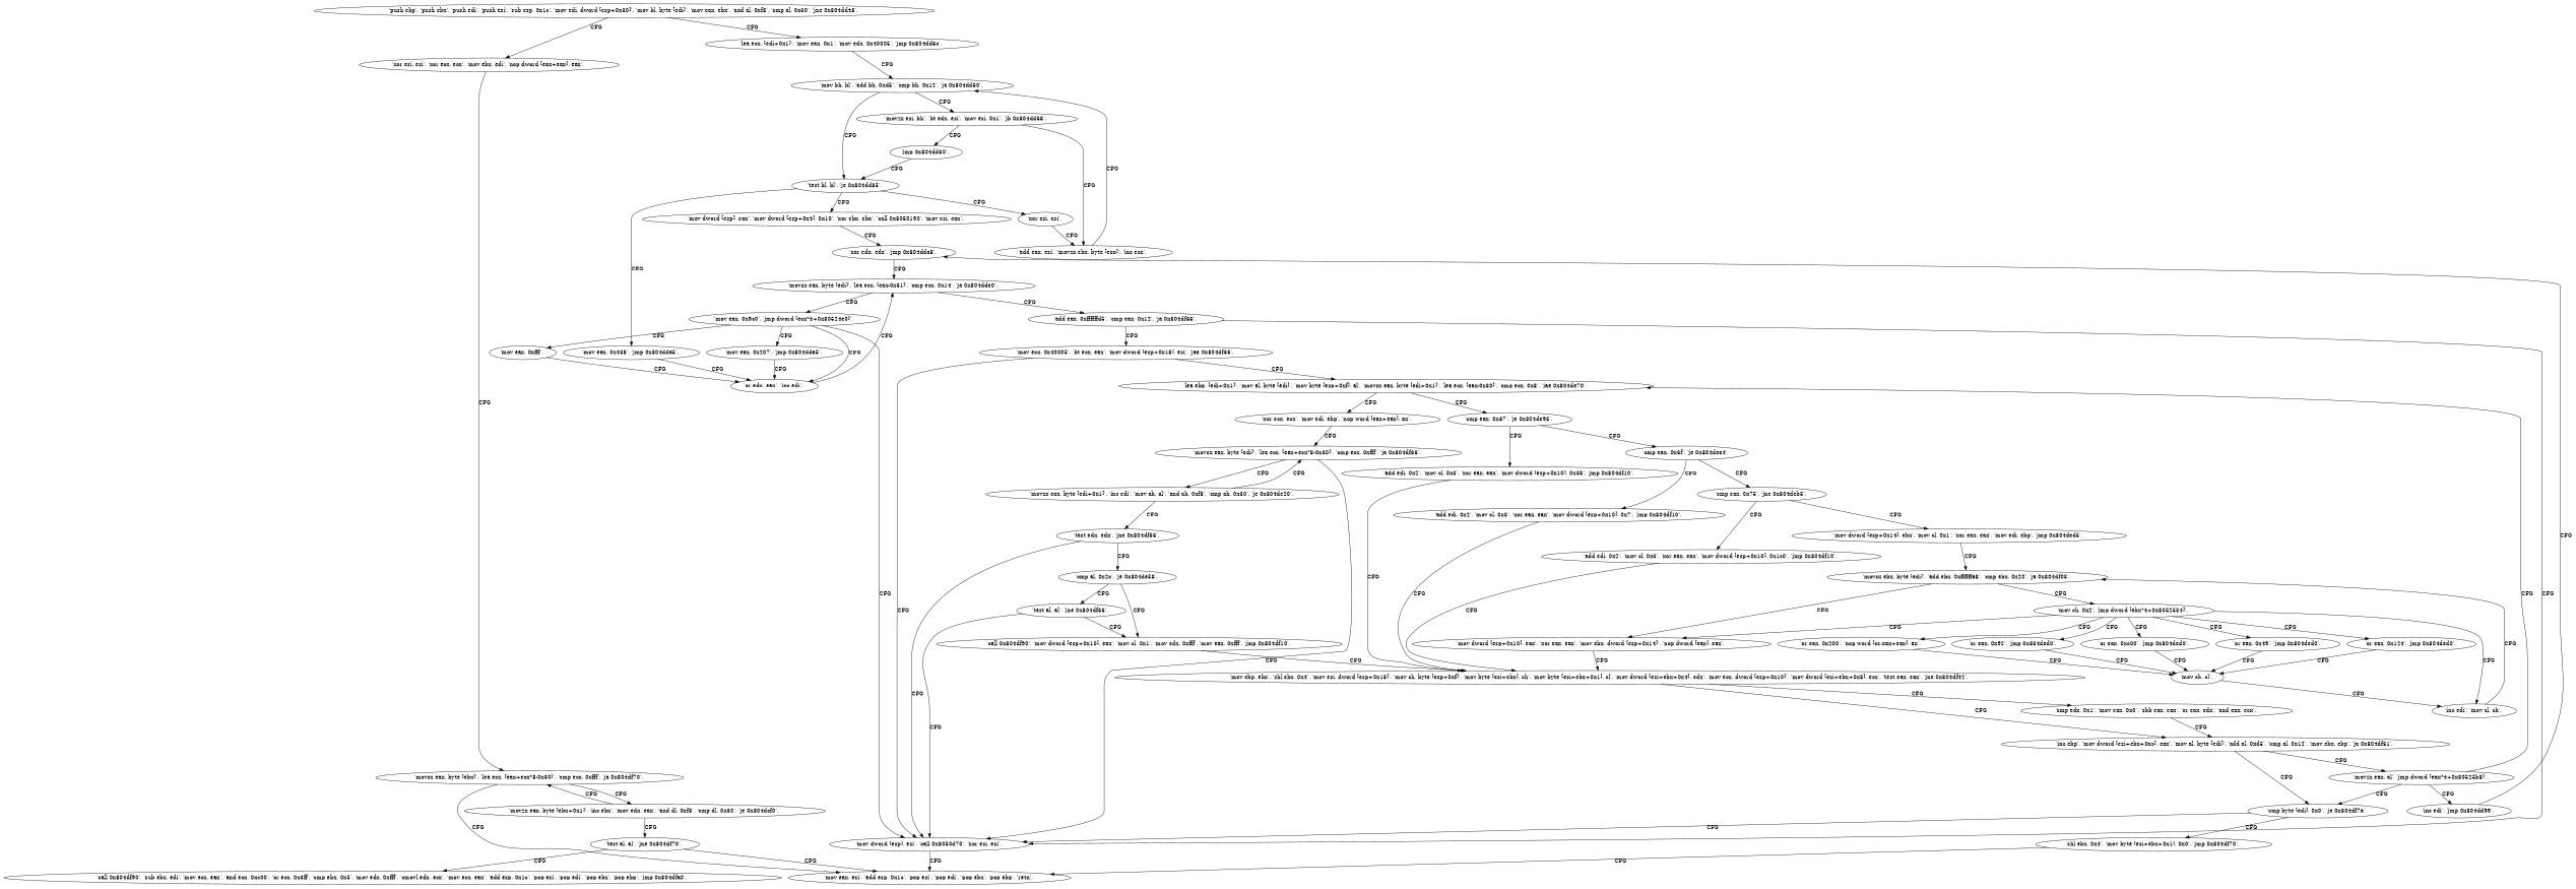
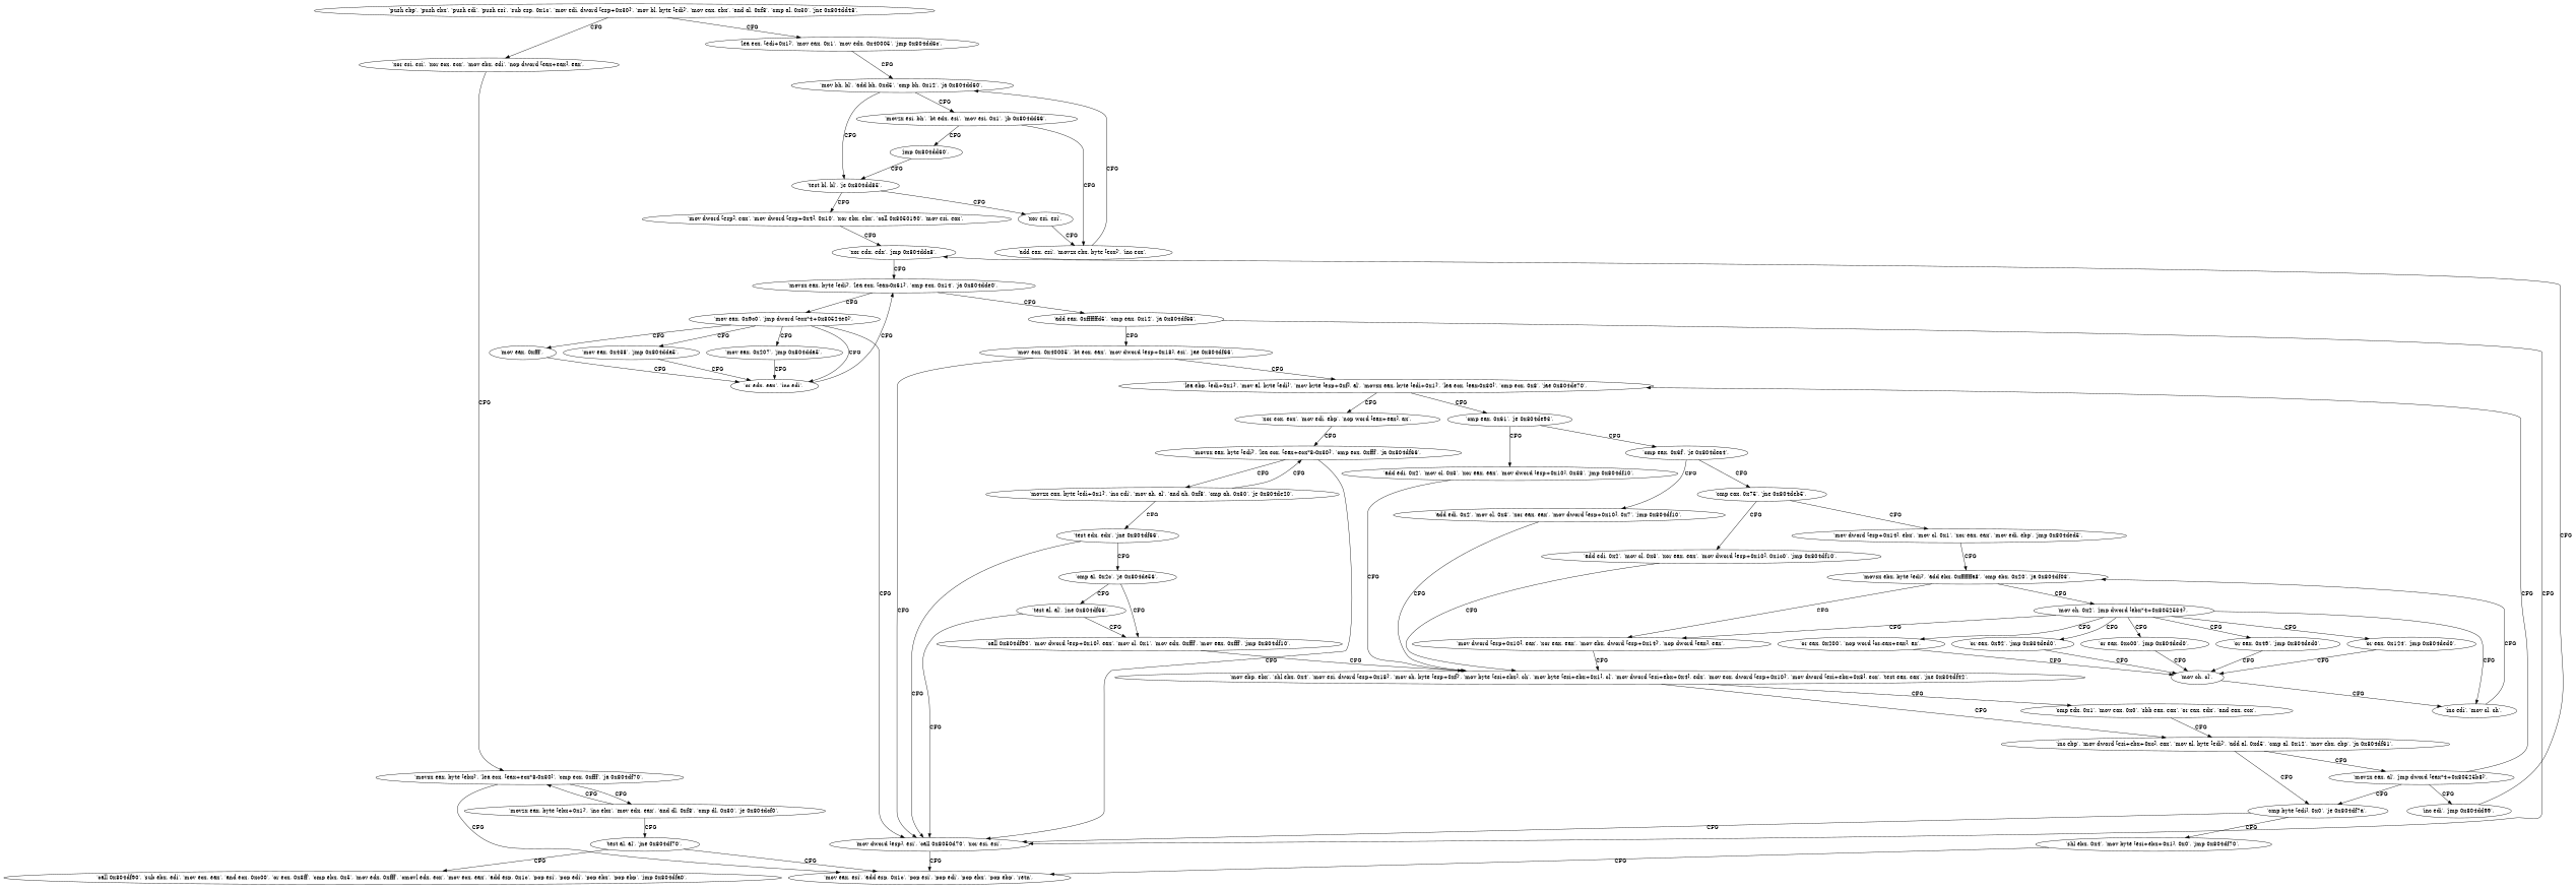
  digraph {
    n1 [label="'push ebp', 'push ebx', 'push edi', 'push esi', 'sub esp, 0x1c', 'mov edi, dword [esp+0x30]', 'mov bl, byte [edi]', 'mov eax, ebx', 'and al, 0xf8', 'cmp al, 0x30', 'jne 0x804dd48', "]
    n2 [label="'lea ecx, [edi+0x1]', 'mov eax, 0x1', 'mov edx, 0x40005', 'jmp 0x804dd6c', "]
    n3 [label="'xor esi, esi', 'xor ecx, ecx', 'mov ebx, edi', 'nop dword [eax+eax], eax', "]
    n4 [label="'mov bh, bl', 'add bh, 0xd5', 'cmp bh, 0x12', 'ja 0x804dd60', "]
    n5 [label="'movsx eax, byte [ebx]', 'lea ecx, [eax+ecx*8-0x30]', 'cmp ecx, 0xfff', 'ja 0x804df70', "]
    n6 [label="'test bl, bl', 'je 0x804dd85', "]
    n7 [label="'movzx esi, bh', 'bt edx, esi', 'mov esi, 0x1', 'jb 0x804dd66', "]
    n8 [label="'mov eax, esi', 'add esp, 0x1c', 'pop esi', 'pop edi', 'pop ebx', 'pop ebp', 'retn', "]
    n9 [label="'movzx eax, byte [ebx+0x1]', 'inc ebx', 'mov edx, eax', 'and dl, 0xf8', 'cmp dl, 0x30', 'je 0x804dcf0', "]
    n10 [label="'mov dword [esp], eax', 'mov dword [esp+0x4], 0x10', 'xor ebx, ebx', 'call 0x8050190', 'mov esi, eax', "]
    n11 [label="'xor esi, esi', "]
    n12 [label="'add eax, esi', 'movzx ebx, byte [ecx]', 'inc ecx', "]
    n13 [label="'jmp 0x804dd60', "]
    n14 [label="'test al, al', 'jne 0x804df70', "]
    n15 [label="'xor edx, edx', 'jmp 0x804dda8', "]
    n16 [label="'call 0x804df90', 'sub ebx, edi', 'mov ecx, eax', 'and ecx, 0xc00', 'or ecx, 0x3ff', 'cmp ebx, 0x5', 'mov edx, 0xfff', 'cmovl edx, ecx', 'mov ecx, eax', 'add esp, 0x1c', 'pop esi', 'pop edi', 'pop ebx', 'pop ebp', 'jmp 0x804dfa0', "]
    n17 [label="'movsx eax, byte [edi]', 'lea ecx, [eax-0x61]', 'cmp ecx, 0x14', 'ja 0x804dde0', "]
    n18 [label="'add eax, 0xffffffd5', 'cmp eax, 0x12', 'ja 0x804df66', "]
    n19 [label="'mov eax, 0x9c0', 'jmp dword [ecx*4+0x80524e0]', "]
    n20 [label="'mov dword [esp], esi', 'call 0x8050d70', 'xor esi, esi', "]
    n21 [label="'mov ecx, 0x40005', 'bt ecx, eax', 'mov dword [esp+0x18], esi', 'jae 0x804df66', "]
    n22 [label="'mov eax, 0xfff', "]
    n23 [label="'or edx, eax', 'inc edi', "]
    n24 [label="'mov eax, 0x438', 'jmp 0x804dda5', "]
    n25 [label="'mov eax, 0x207', 'jmp 0x804dda5', "]
    n26 [label="'lea ebp, [edi+0x1]', 'mov al, byte [edi]', 'mov byte [esp+0xf], al', 'movsx eax, byte [edi+0x1]', 'lea ecx, [eax-0x30]', 'cmp ecx, 0x8', 'jae 0x804de70', "]
-   n27 [label="'cmp eax, 0x67', 'je 0x804de93', "]
+   n27 [label="'cmp eax, 0x61', 'je 0x804de93',"]
    n28 [label="'xor ecx, ecx', 'mov edi, ebp', 'nop word [eax+eax], ax', "]
    n29 [label="'add edi, 0x2', 'mov cl, 0x3', 'xor eax, eax', 'mov dword [esp+0x10], 0x38', 'jmp 0x804df10', "]
    n30 [label="'cmp eax, 0x6f', 'je 0x804dea4', "]
    n31 [label="'movsx eax, byte [edi]', 'lea ecx, [eax+ecx*8-0x30]', 'cmp ecx, 0xfff', 'ja 0x804df66', "]
    n32 [label="'mov ebp, ebx', 'shl ebx, 0x4', 'mov esi, dword [esp+0x18]', 'mov ch, byte [esp+0xf]', 'mov byte [esi+ebx], ch', 'mov byte [esi+ebx+0x1], cl', 'mov dword [esi+ebx+0x4], edx', 'mov ecx, dword [esp+0x10]', 'mov dword [esi+ebx+0x8], ecx', 'test eax, eax', 'jne 0x804df42', "]
    n33 [label="'add edi, 0x2', 'mov cl, 0x3', 'xor eax, eax', 'mov dword [esp+0x10], 0x7', 'jmp 0x804df10', "]
    n34 [label="'cmp eax, 0x75', 'jne 0x804deb5', "]
    n35 [label="'movzx eax, byte [edi+0x1]', 'inc edi', 'mov ah, al', 'and ah, 0xf8', 'cmp ah, 0x30', 'je 0x804de20', "]
    n36 [label="'inc ebp', 'mov dword [esi+ebx+0xc], eax', 'mov al, byte [edi]', 'add al, 0xd5', 'cmp al, 0x12', 'mov ebx, ebp', 'ja 0x804df61', "]
    n37 [label="'cmp edx, 0x1', 'mov eax, 0x0', 'sbb eax, eax', 'or eax, edx', 'and eax, ecx', "]
    n38 [label="'mov dword [esp+0x14], ebx', 'mov cl, 0x1', 'xor eax, eax', 'mov edi, ebp', 'jmp 0x804ded5', "]
    n39 [label="'add edi, 0x2', 'mov cl, 0x3', 'xor eax, eax', 'mov dword [esp+0x10], 0x1c0', 'jmp 0x804df10', "]
    n40 [label="'test edx, edx', 'jne 0x804df66', "]
    n41 [label="'cmp byte [edi], 0x0', 'je 0x804df7a', "]
    n42 [label="'movzx eax, al', 'jmp dword [eax*4+0x80525b8]', "]
    n43 [label="'movsx ebx, byte [edi]', 'add ebx, 0xffffffa8', 'cmp ebx, 0x20', 'ja 0x804df03', "]
    n44 [label="'cmp al, 0x2c', 'je 0x804de56', "]
    n45 [label="'call 0x804df90', 'mov dword [esp+0x10], eax', 'mov cl, 0x1', 'mov edx, 0xfff', 'mov eax, 0xfff', 'jmp 0x804df10', "]
    n46 [label="'test al, al', 'jne 0x804df66', "]
    n47 [label="'shl ebx, 0x4', 'mov byte [esi+ebx+0x1], 0x0', 'jmp 0x804df70', "]
    n48 [label="'inc edi', 'jmp 0x804dd99', "]
    n49 [label="'mov dword [esp+0x10], eax', 'xor eax, eax', 'mov ebx, dword [esp+0x14]', 'nop dword [eax], eax', "]
    n50 [label="'mov ch, 0x2', 'jmp dword [ebx*4+0x8052534]', "]
    n51 [label="'or eax, 0x200', 'nop word [cs:eax+eax], ax', "]
    n52 [label="'inc edi', 'mov cl, ch', "]
    n53 [label="'or eax, 0x124', 'jmp 0x804ded0', "]
    n54 [label="'or eax, 0xc00', 'jmp 0x804ded0', "]
    n55 [label="'or eax, 0x92', 'jmp 0x834ded0',"]
    n56 [label="'or eax, 0x49', 'jmp 0x804ded0', "]
    n57 [label="'mov ch, cl', "]
    n1 -> n2 [label=CFG]
    n1 -> n3 [label=CFG]
    n2 -> n4 [label=CFG]
    n3 -> n5 [label=CFG]
    n4 -> n6 [label=CFG]
    n4 -> n7 [label=CFG]
    n5 -> n8 [label=CFG]
    n5 -> n9 [label=CFG]
    n6 -> n10 [label=CFG]
    n6 -> n11 [label=CFG]
    n7 -> n12 [label=CFG]
    n7 -> n13 [label=CFG]
    n9 -> n5 [label=CFG]
    n9 -> n14 [label=CFG]
    n10 -> n15 [label=CFG]
    n11 -> n12 [label=CFG]
    n12 -> n4 [label=CFG]
    n13 -> n6 [label=CFG]
    n14 -> n8 [label=CFG]
    n14 -> n16 [label=CFG]
    n15 -> n17 [label=CFG]
    n17 -> n18 [label=CFG]
    n17 -> n19 [label=CFG]
    n18 -> n20 [label=CFG]
    n18 -> n21 [label=CFG]
    n19 -> n20 [label=CFG]
    n19 -> n22 [label=CFG]
    n19 -> n23 [label=CFG]
-   n6 -> n24 [label=CFG]
+   n19 -> n24 [label=CFG]
    n19 -> n25 [label=CFG]
    n20 -> n8 [label=CFG]
    n21 -> n20 [label=CFG]
    n21 -> n26 [label=CFG]
    n22 -> n23 [label=CFG]
    n23 -> n17 [label=CFG]
    n24 -> n23 [label=CFG]
    n25 -> n23 [label=CFG]
    n26 -> n27 [label=CFG]
    n26 -> n28 [label=CFG]
    n27 -> n29 [label=CFG]
    n27 -> n30 [label=CFG]
    n28 -> n31 [label=CFG]
    n29 -> n32 [label=CFG]
    n30 -> n33 [label=CFG]
    n30 -> n34 [label=CFG]
    n31 -> n20 [label=CFG]
    n31 -> n35 [label=CFG]
    n32 -> n36 [label=CFG]
    n32 -> n37 [label=CFG]
    n33 -> n32 [label=CFG]
    n34 -> n38 [label=CFG]
    n34 -> n39 [label=CFG]
    n35 -> n31 [label=CFG]
    n35 -> n40 [label=CFG]
    n36 -> n41 [label=CFG]
    n36 -> n42 [label=CFG]
    n37 -> n36 [label=CFG]
    n38 -> n43 [label=CFG]
    n39 -> n32 [label=CFG]
    n40 -> n20 [label=CFG]
    n40 -> n44 [label=CFG]
    n41 -> n20 [label=CFG]
    n41 -> n47 [label=CFG]
    n42 -> n26 [label=CFG]
    n42 -> n41 [label=CFG]
    n42 -> n48 [label=CFG]
    n43 -> n49 [label=CFG]
    n43 -> n50 [label=CFG]
    n44 -> n45 [label=CFG]
    n44 -> n46 [label=CFG]
    n45 -> n32 [label=CFG]
    n46 -> n20 [label=CFG]
    n46 -> n45 [label=CFG]
    n47 -> n8 [label=CFG]
    n48 -> n15 [label=CFG]
    n49 -> n32 [label=CFG]
    n50 -> n49 [label=CFG]
    n50 -> n51 [label=CFG]
    n50 -> n52 [label=CFG]
    n50 -> n53 [label=CFG]
    n50 -> n54 [label=CFG]
    n50 -> n55 [label=CFG]
    n50 -> n56 [label=CFG]
    n51 -> n57 [label=CFG]
    n52 -> n43 [label=CFG]
    n53 -> n57 [label=CFG]
    n54 -> n57 [label=CFG]
    n55 -> n57 [label=CFG]
    n56 -> n57 [label=CFG]
    n57 -> n52 [label=CFG]
  }
